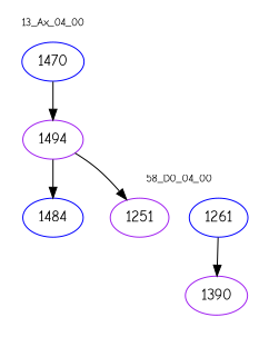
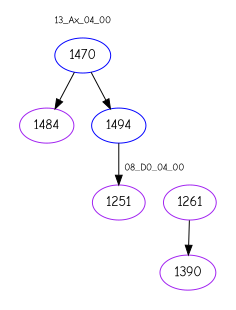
  digraph {
    fontname="Comic Neue"
    node [color=blue fontname="Comic Neue"]
    edge [color=black fontname="Comic Neue"]
    n1 [label=1470]
-   n2 [label=1484]
-   n3 [color=purple label=1494]
-   n4 [label=1261]
+   n2 [color=purple label=1484]
+   n3 [label=1494]
+   n4 [color=purple label=1261]
    n5 [color=purple label=1390]
    n6 [color=purple label=1251]
    subgraph cluster_1 {
      color=white
      fontsize=10
      label="13_Ax_04_00"
      n1
      n2
      n3
    }
    subgraph cluster_2 {
      color=white
      fontsize=10
-     label="58_D0_04_00"
+     label="08_D0_04_00"
      n4
      n5
      n6
    }
-   n3 -> n2
+   n1 -> n2
    n1 -> n3
    n3 -> n6
    n4 -> n5
  }
